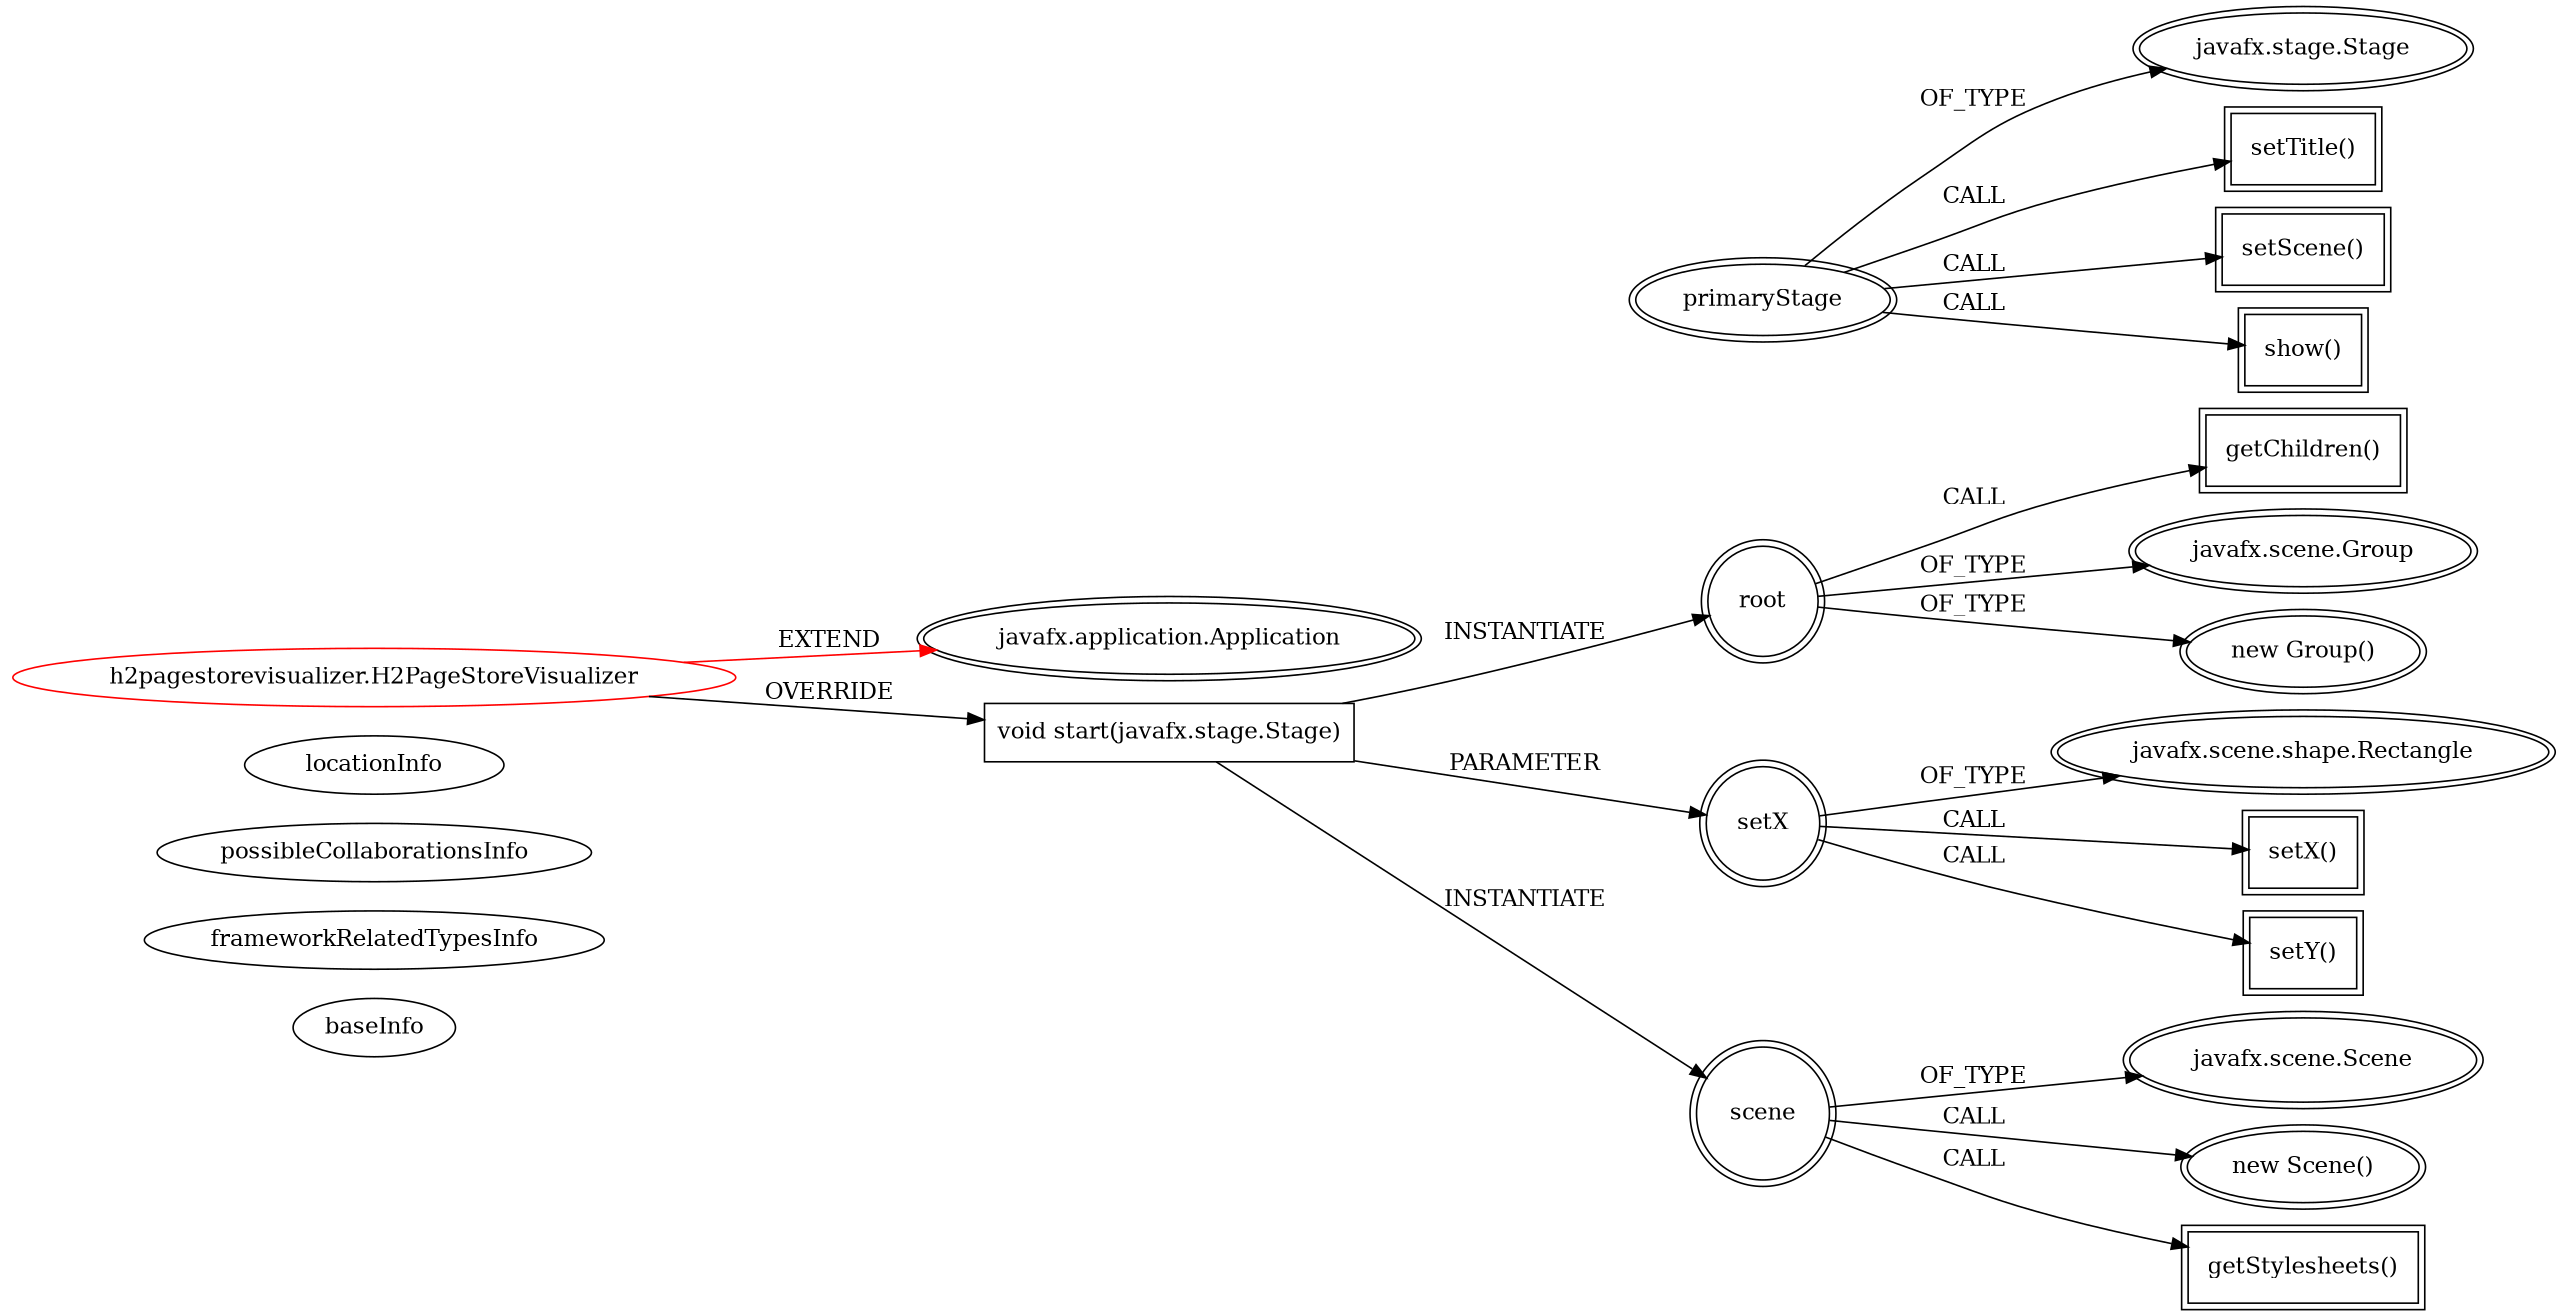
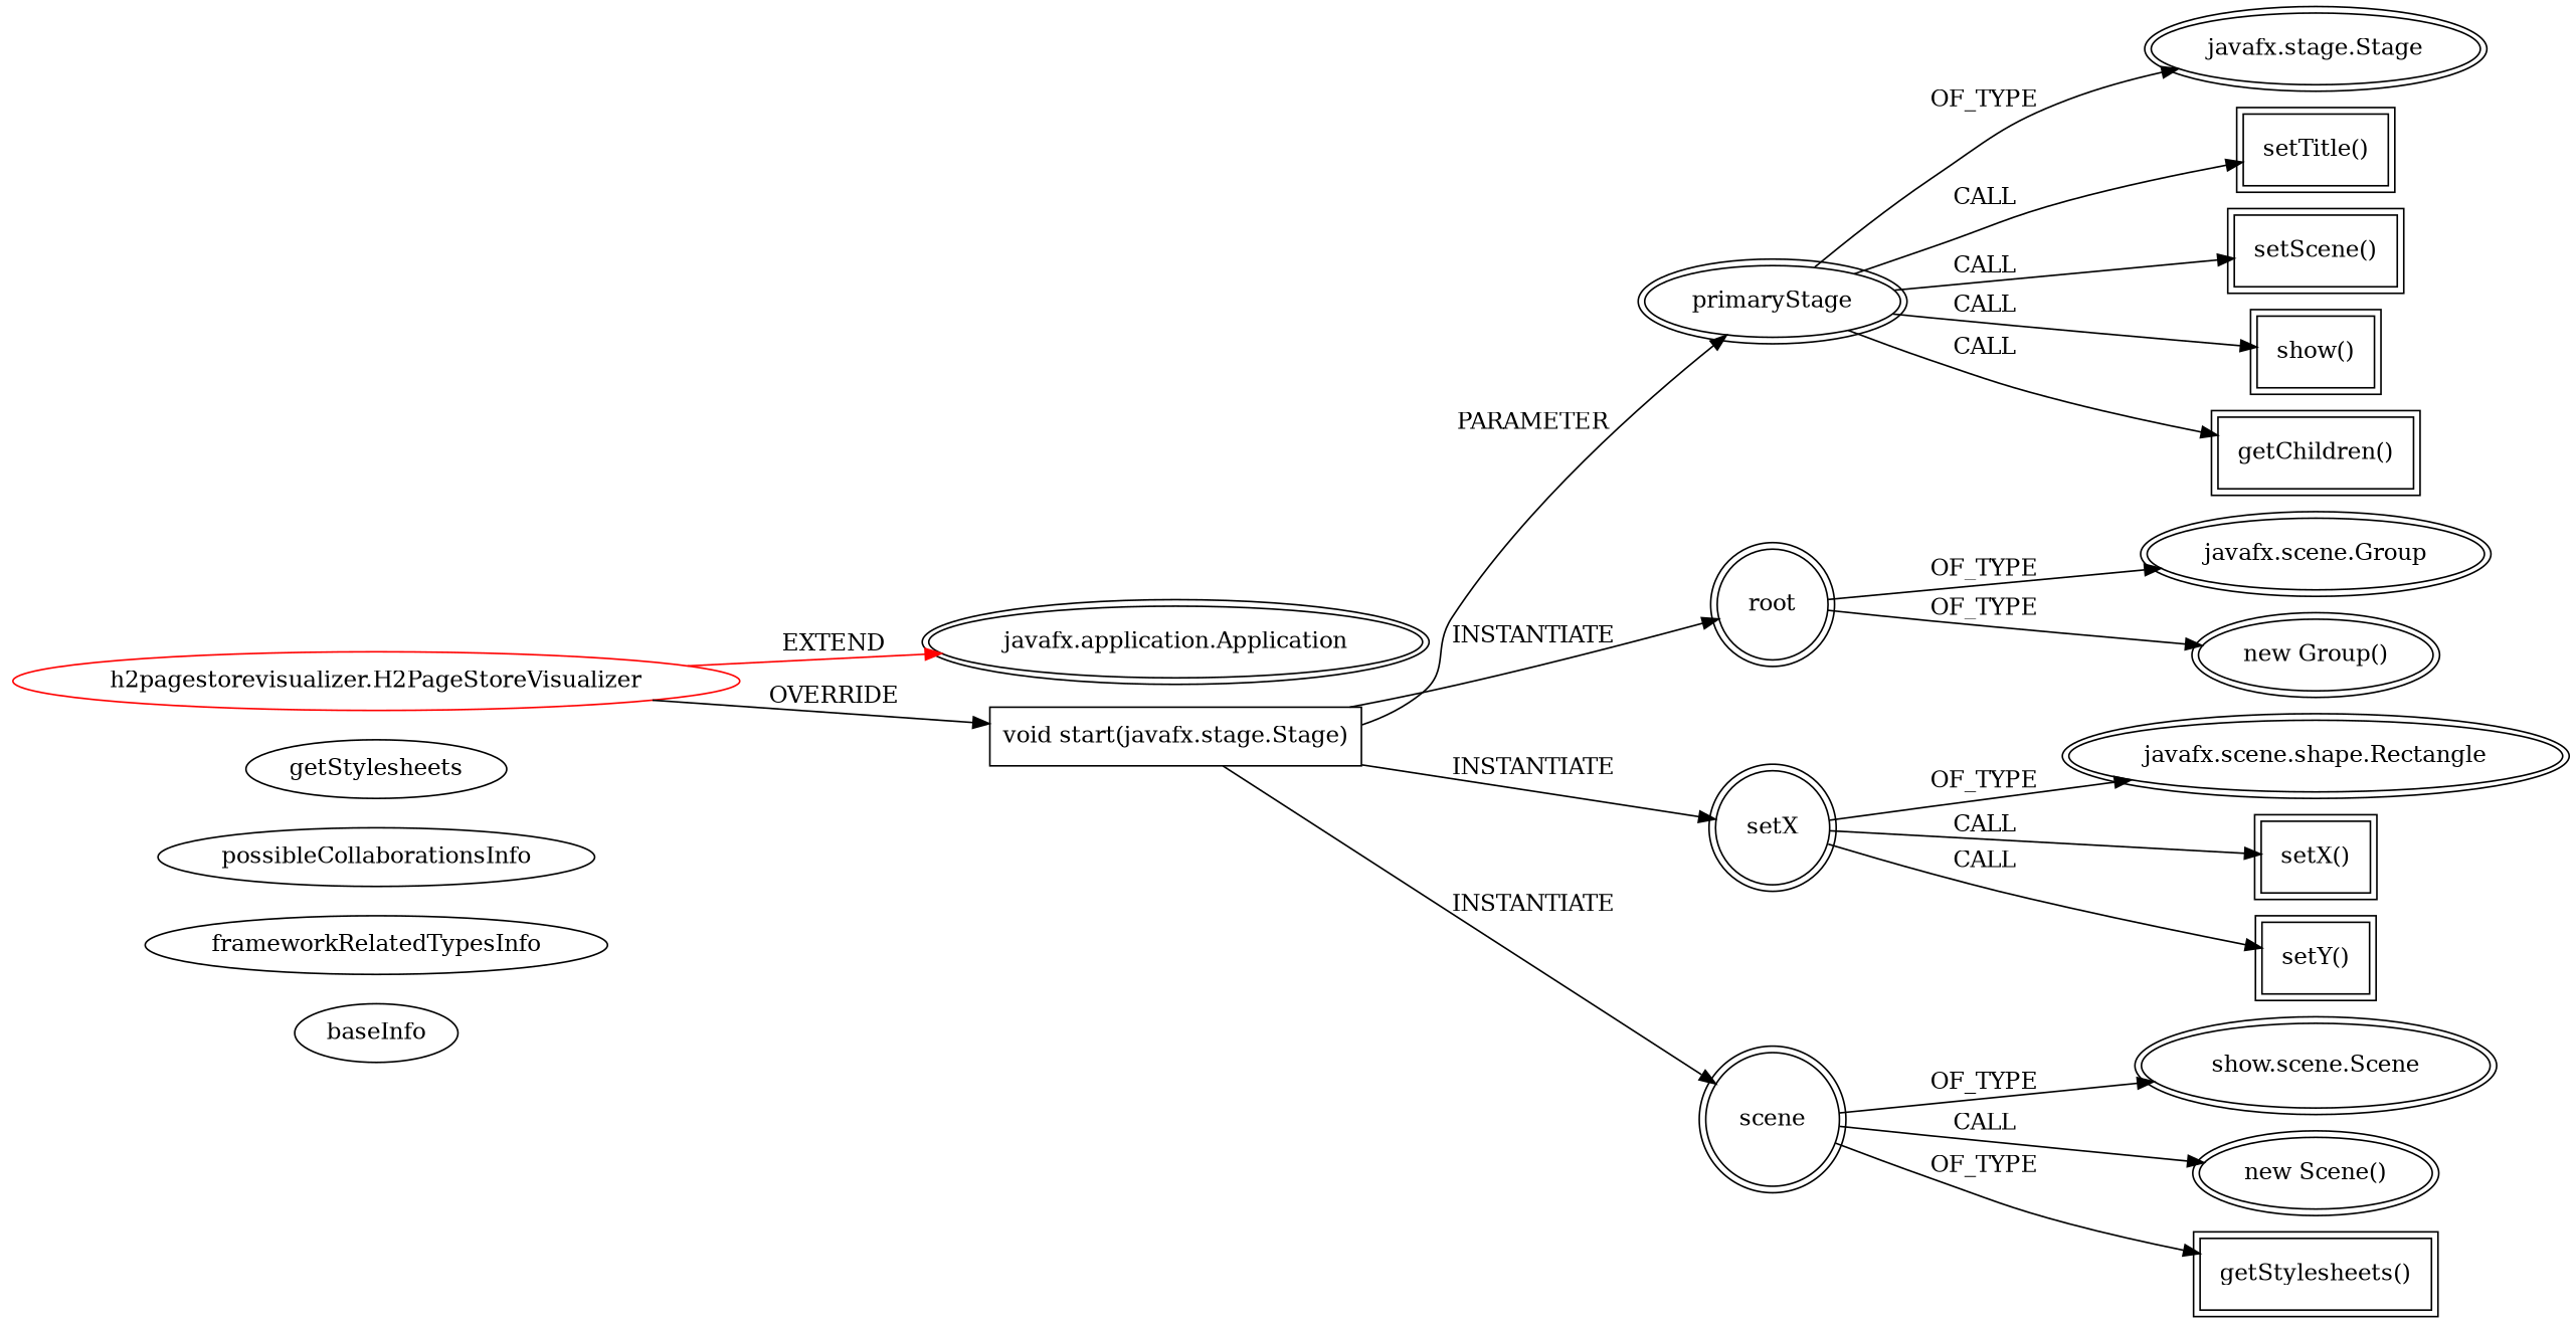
  digraph {
    fontname="DejaVu Serif"
    rankdir=LR
    node [fontname="DejaVu Serif" isFrameworkType=true vertexType=INSIDE_CALL peripheries=2]
    edge [fontname="DejaVu Serif"]
    baseInfo [category=extension_graph graphId=4901 isAnonymous=false possibleRelation=false isFrameworkType="" vertexType="" peripheries=""]
    frameworkRelatedTypesInfo [0="javafx.application.Application" isFrameworkType="" vertexType="" peripheries=""]
    possibleCollaborationsInfo [isFrameworkType="" vertexType="" peripheries=""]
-   locationInfo [contextSignature=H2PageStoreVisualizer filePath="/ysobj-H2PageStoreVisualizer/H2PageStoreVisualizer-master/src/h2pagestorevisualizer/H2PageStoreVisualizer.java" graphId=4901 projectName="ysobj-H2PageStoreVisualizer" isFrameworkType="" vertexType="" peripheries=""]
+   locationInfo [contextSignature=H2PageStoreVisualizer filePath="/ysobj-H2PageStoreVisualizer/H2PageStoreVisualizer-master/src/h2pagestorevisualizer/H2PageStoreVisualizer.java" graphId=4901 projectName="ysobj-H2PageStoreVisualizer" label=getStylesheets isFrameworkType="" vertexType="" peripheries=""]
    n5 [color=red isFrameworkType=false label="h2pagestorevisualizer.H2PageStoreVisualizer" vertexType=ROOT_CLIENT_CLASS_DECLARATION peripheries=""]
    n6 [label="javafx.application.Application" vertexType=FRAMEWORK_CLASS_TYPE]
    n7 [isFrameworkType=false label="void start(javafx.stage.Stage)" shape=box vertexType=OVERRIDING_METHOD_DECLARATION peripheries=""]
    n8 [label=primaryStage vertexType=PARAMETER_DECLARATION]
    n9 [label=root shape=circle vertexType=VARIABLE_EXPRESION]
    n10 [label=setX shape=circle vertexType=VARIABLE_EXPRESION]
    n11 [label=scene shape=circle vertexType=VARIABLE_EXPRESION]
    n12 [label="javafx.stage.Stage" vertexType=FRAMEWORK_CLASS_TYPE]
    n13 [label="setTitle()" shape=box]
    n14 [label="setScene()" shape=box]
    n15 [label="show()" shape=box]
    n16 [label="javafx.scene.Group" vertexType=FRAMEWORK_CLASS_TYPE]
    n17 [label="new Group()" vertexType=CONSTRUCTOR_CALL]
    n18 [label="getChildren()" shape=box]
    n19 [label="javafx.scene.shape.Rectangle" vertexType=FRAMEWORK_CLASS_TYPE]
    n20 [label="setX()" shape=box]
    n21 [label="setY()" shape=box]
-   n22 [label="javafx.scene.Scene" vertexType=FRAMEWORK_CLASS_TYPE]
+   n22 [label="show.scene.Scene" vertexType=FRAMEWORK_CLASS_TYPE]
    n23 [label="new Scene()" vertexType=CONSTRUCTOR_CALL]
    n24 [label="getStylesheets()" shape=box]
    n5 -> n6 [color=red label=EXTEND]
    n5 -> n7 [label=OVERRIDE]
+   n7 -> n8 [label=PARAMETER]
    n7 -> n9 [label=INSTANTIATE]
-   n7 -> n10 [label=PARAMETER]
+   n7 -> n10 [label=INSTANTIATE]
    n7 -> n11 [label=INSTANTIATE]
    n8 -> n12 [label=OF_TYPE]
    n8 -> n13 [label=CALL]
    n8 -> n14 [label=CALL]
    n8 -> n15 [label=CALL]
    n9 -> n16 [label=OF_TYPE]
    n9 -> n17 [label=OF_TYPE]
-   n9 -> n18 [label=CALL]
+   n8 -> n18 [label=CALL]
    n10 -> n19 [label=OF_TYPE]
    n10 -> n20 [label=CALL]
    n10 -> n21 [label=CALL]
    n11 -> n22 [label=OF_TYPE]
    n11 -> n23 [label=CALL]
-   n11 -> n24 [label=CALL]
+   n11 -> n24 [label=OF_TYPE]
  }
